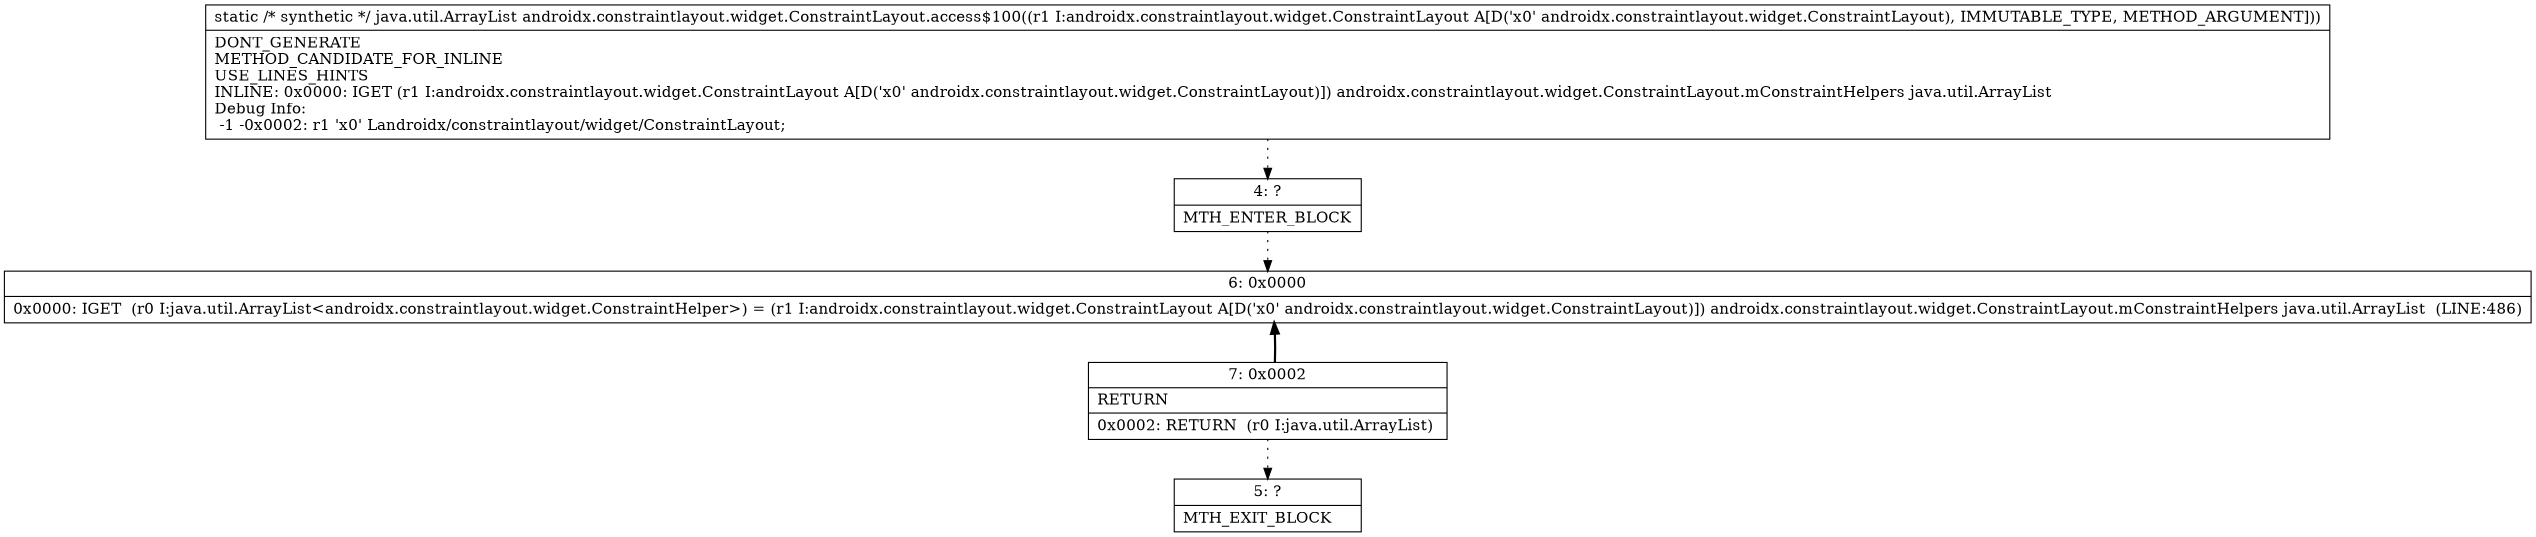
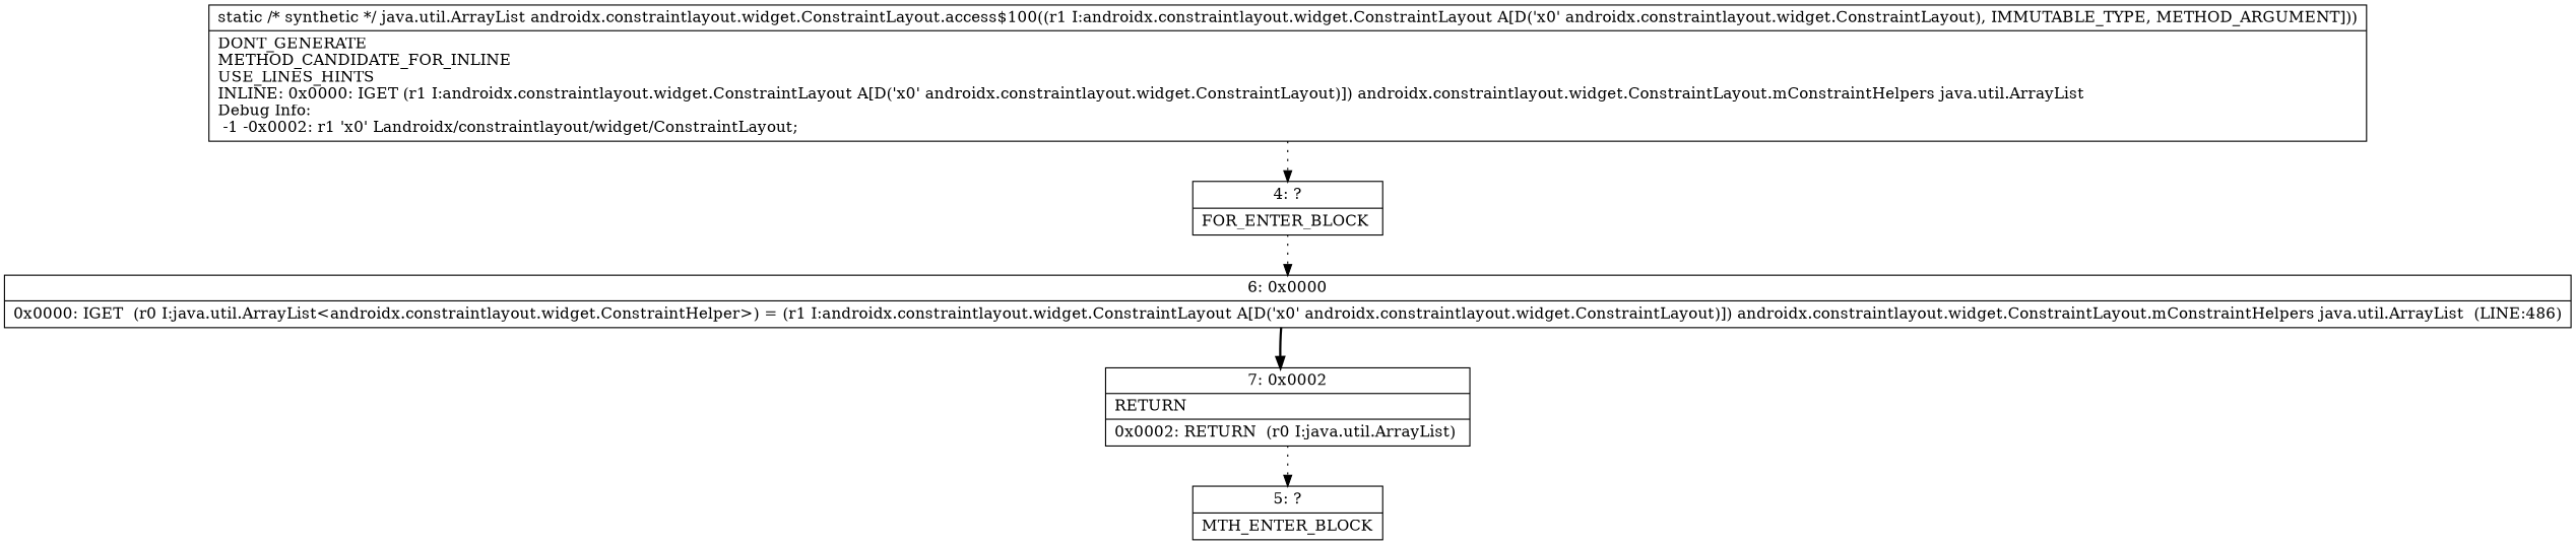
  digraph {
    node [shape=record]
    edge [style=dotted]
-   n1 [label="{4\:\ ?|MTH_ENTER_BLOCK\l}"]
+   n1 [label="{4\:\ ?|FOR_ENTER_BLOCK\l}"]
    n2 [label="{6\:\ 0x0000|0x0000: IGET  (r0 I:java.util.ArrayList\<androidx.constraintlayout.widget.ConstraintHelper\>) = (r1 I:androidx.constraintlayout.widget.ConstraintLayout A[D('x0' androidx.constraintlayout.widget.ConstraintLayout)]) androidx.constraintlayout.widget.ConstraintLayout.mConstraintHelpers java.util.ArrayList  (LINE:486)\l}"]
    n3 [label="{7\:\ 0x0002|RETURN\l|0x0002: RETURN  (r0 I:java.util.ArrayList) \l}"]
-   n4 [label="{5\:\ ?|MTH_EXIT_BLOCK\l}"]
+   n4 [label="{5\:\ ?|MTH_ENTER_BLOCK\l}"]
    n5 [label="{static \/* synthetic *\/ java.util.ArrayList androidx.constraintlayout.widget.ConstraintLayout.access$100((r1 I:androidx.constraintlayout.widget.ConstraintLayout A[D('x0' androidx.constraintlayout.widget.ConstraintLayout), IMMUTABLE_TYPE, METHOD_ARGUMENT]))  | DONT_GENERATE\lMETHOD_CANDIDATE_FOR_INLINE\lUSE_LINES_HINTS\lINLINE: 0x0000: IGET  (r1 I:androidx.constraintlayout.widget.ConstraintLayout A[D('x0' androidx.constraintlayout.widget.ConstraintLayout)]) androidx.constraintlayout.widget.ConstraintLayout.mConstraintHelpers java.util.ArrayList\lDebug Info:\l  \-1 \-0x0002: r1 'x0' Landroidx\/constraintlayout\/widget\/ConstraintLayout;\l}"]
    n1 -> n2
-   n3 -> n2 [style=bold]
+   n2 -> n3 [style=bold]
    n3 -> n4
    n5 -> n1
  }
